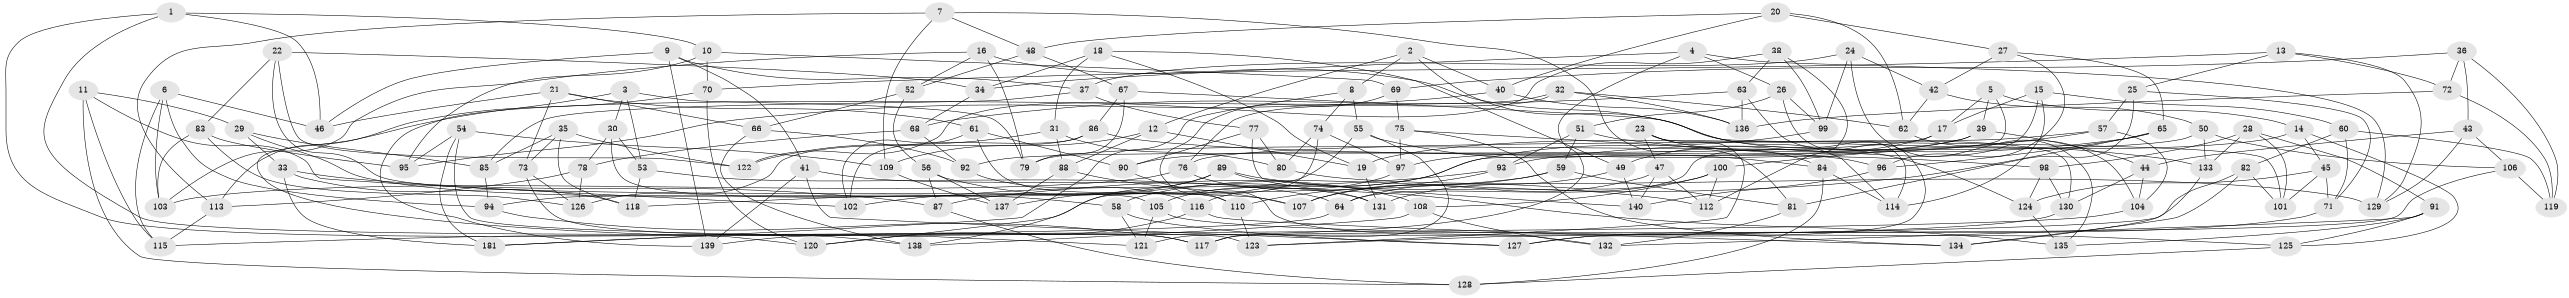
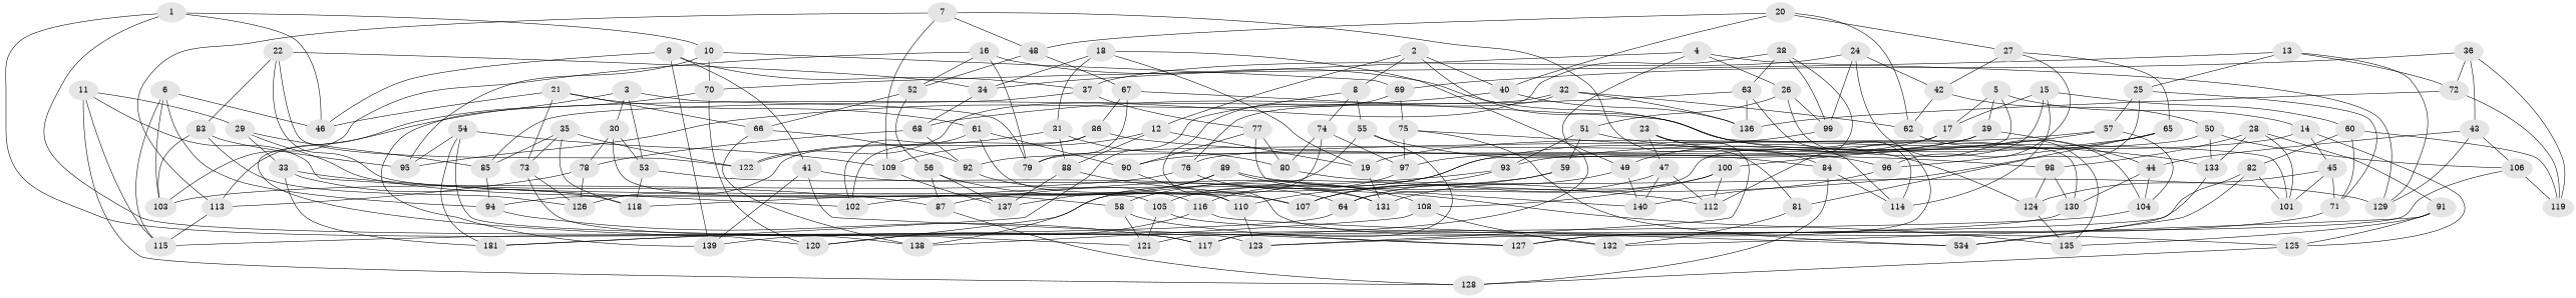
  graph {
    node [color=gray90 style=filled]
    1
    10
    46
    123
    138
    69
    70
    95
    2
    8
    12
    40
    114
    55
    74
    n16 [label=181]
    109
    19
    88
    136
    3
    30
    53
    79
    120
    78
    105
    64
    118
    4
    26
    34
    121
    129
    99
    51
    127
    68
    5
    14
    17
    39
    58
    45
    125
    49
    92
    44
    90
    97
    6
    94
    103
    115
    117
    7
    48
    81
    113
    52
    67
    132
    137
    84
    80
    9
    37
    41
    139
    85
    77
    131
    75
    11
    29
    102
    128
    33
    107
    13
    25
    72
    57
    71
    119
    124
    101
    15
    60
    82
    16
    66
    56
    135
    140
    116
    18
    31
    122
    20
    27
    62
    42
    65
    96
    104
    21
    61
    73
    110
    126
    22
    83
    23
    47
    130
    112
    24
    50
    76
    100
    133
    59
    93
    87
    28
    91
    98
-   134
+   134 [label=534]
    32
    35
    36
    43
    106
    38
    63
    86
    108
    54
    89
    1 -- 10
    1 -- 46
    1 -- 123
    1 -- 138
    10 -- 69
    10 -- 70
    10 -- 95
    69 -- 132
    69 -- 75
    70 -- 120
    70 -- 113
    2 -- 8
    2 -- 12
    2 -- 40
    2 -- 114
    8 -- 55
    8 -- 74
    8 -- n16
    12 -- 109
    12 -- 19
    12 -- 88
    40 -- 95
    40 -- 136
    55 -- 94
    55 -- 117
    55 -- 84
    74 -- 120
    74 -- 97
    74 -- 80
    109 -- 137
    19 -- 131
    88 -- 137
    88 -- 107
    3 -- 30
    3 -- 53
    3 -- 79
    3 -- 120
    30 -- 53
    30 -- 78
    30 -- 105
    53 -- 64
    53 -- 118
    78 -- 113
    78 -- 126
    105 -- 121
    105 -- 125
    64 -- n16
    4 -- 26
    4 -- 34
    4 -- 121
    4 -- 129
    26 -- 99
    26 -- 51
    26 -- 127
    34 -- 68
    99 -- 116
    51 -- 133
    51 -- 59
    51 -- 93
    68 -- 78
    68 -- 92
    5 -- 14
    5 -- 17
    5 -- 39
    5 -- 58
    14 -- 19
    14 -- 45
    14 -- 125
    17 -- 49
    17 -- 92
    39 -- 44
    39 -- 90
    39 -- 97
    58 -- 121
    58 -- 127
    45 -- 71
    45 -- 124
    45 -- 101
    125 -- 128
    49 -- 64
    49 -- 140
    92 -- 116
    44 -- 104
    44 -- 130
    90 -- 110
    97 -- 105
    6 -- 46
    6 -- 94
    6 -- 103
    6 -- 115
    94 -- 117
    7 -- 109
    7 -- 48
    7 -- 81
    7 -- 113
    48 -- 52
    48 -- 67
    81 -- 132
    113 -- 115
    52 -- 66
    52 -- 56
    67 -- 79
    67 -- 101
    67 -- 86
    84 -- 114
    84 -- 128
    80 -- 129
    9 -- 46
    9 -- 37
    9 -- 41
    9 -- 139
    37 -- 85
    37 -- 77
    41 -- 127
    41 -- 139
    41 -- 131
    85 -- 94
    77 -- 90
    77 -- 80
    77 -- 140
    75 -- 97
    75 -- 96
    75 -- 134
    11 -- 115
    11 -- 29
    11 -- 102
    11 -- 128
    29 -- 58
    29 -- 85
    29 -- 33
    33 -- n16
    33 -- 118
    33 -- 87
    13 -- 70
    13 -- 129
    13 -- 25
    13 -- 72
    25 -- 81
    25 -- 57
    25 -- 71
    72 -- 136
    72 -- 119
    57 -- 104
    57 -- 76
    57 -- 100
    71 -- 127
    124 -- 135
    15 -- 114
    15 -- 64
    15 -- 17
    15 -- 60
    60 -- 71
    60 -- 119
    60 -- 82
    82 -- 123
    82 -- 101
    82 -- 134
    16 -- 79
    16 -- 103
    16 -- 52
    16 -- 124
    66 -- 138
    66 -- 92
    56 -- 137
    56 -- 87
    56 -- 108
    116 -- 120
    116 -- 134
    18 -- 19
    18 -- 34
    18 -- 49
    18 -- 31
    31 -- 88
    31 -- 80
    31 -- 122
    20 -- 40
    20 -- 48
    20 -- 27
    20 -- 62
    27 -- 42
    27 -- 65
    27 -- 96
    62 -- 104
    42 -- 62
    42 -- 50
    65 -- 96
    65 -- 93
    65 -- 87
    96 -- 140
    104 -- 115
    21 -- 46
    21 -- 66
    21 -- 61
    21 -- 73
    61 -- 90
    61 -- 102
    61 -- 110
    73 -- 117
    73 -- 126
    110 -- 123
    22 -- 34
    22 -- 107
    22 -- 122
    22 -- 83
    83 -- 95
    83 -- 103
    83 -- 126
    23 -- 123
    23 -- 84
    23 -- 47
    23 -- 130
    47 -- 107
    47 -- 140
    47 -- 112
    130 -- 139
    24 -- 99
    24 -- 37
    24 -- 135
    24 -- 42
    50 -- 79
    50 -- 133
    50 -- 106
    76 -- 103
    76 -- 131
    100 -- 131
    100 -- 112
    100 -- 108
    133 -- 134
    59 -- 118
-   59 -- 81
    59 -- 107
    93 -- 102
    93 -- 110
    87 -- 128
    28 -- 101
    28 -- 133
    28 -- 91
    28 -- 98
    91 -- 125
    91 -- 132
    91 -- 135
    98 -- 124
    98 -- 130
    32 -- 136
    32 -- 139
    32 -- 62
    32 -- 76
    35 -- 118
    35 -- 85
    35 -- 122
    35 -- 73
    36 -- 69
    36 -- 72
    36 -- 119
    36 -- 43
    43 -- 129
    43 -- 44
    43 -- 106
    106 -- 117
    106 -- 119
    38 -- 99
    38 -- 122
    38 -- 112
    38 -- 63
    63 -- 114
    63 -- 136
    63 -- 68
    86 -- 102
    86 -- 126
    86 -- 98
    108 -- 138
    108 -- 132
    54 -- 95
    54 -- n16
    54 -- 109
    54 -- 121
    89 -- 138
    89 -- 137
    89 -- 135
    89 -- 112
  }
